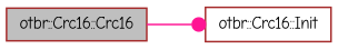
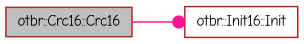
  digraph {
    rankdir=LR
    fontname="Comic Neue"
    node [color=brown fontname="Comic Neue" fontsize=10 shape=record style=filled]
    n1 [fillcolor=grey75 fontcolor=black height=0.2 label="otbr::Crc16::Crc16" width=0.4]
-   n2 [fillcolor=white height=0.2 label="otbr::Crc16::Init" width=0.4]
+   n2 [fillcolor=white height=0.2 label="otbr::Init16::Init" width=0.4]
    n1 -> n2 [color=deeppink fontname="Comic Neue" fontsize=10 labelfontname=Helvetica labelfontsize=10 style=solid arrowhead=dot]
  }
